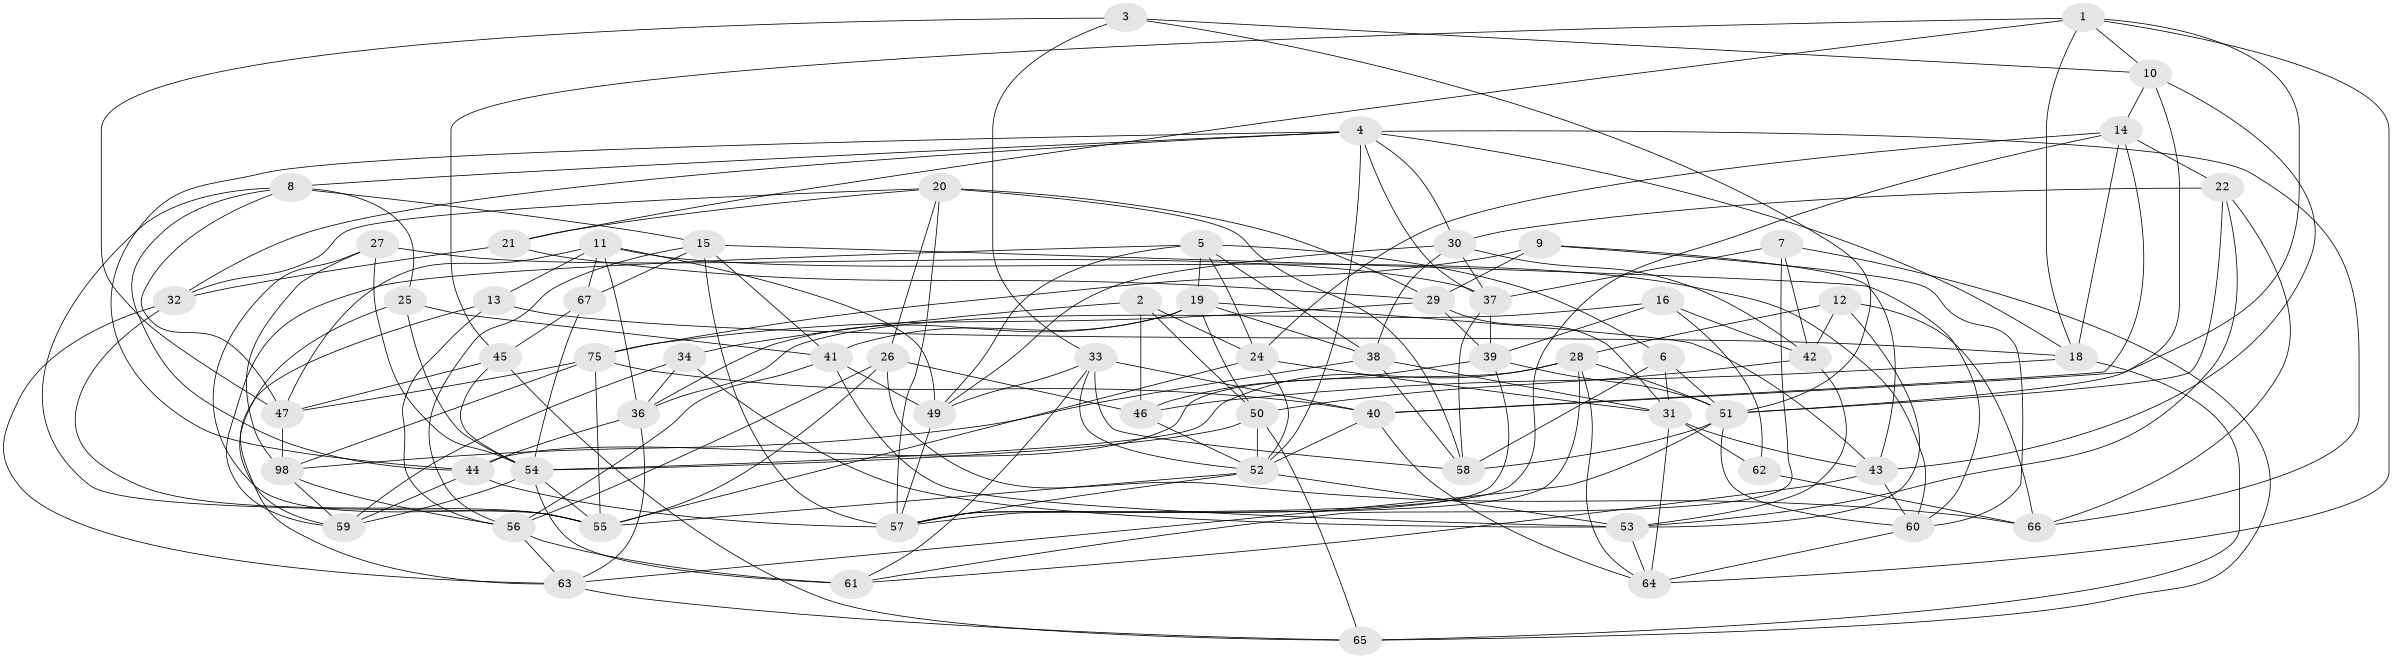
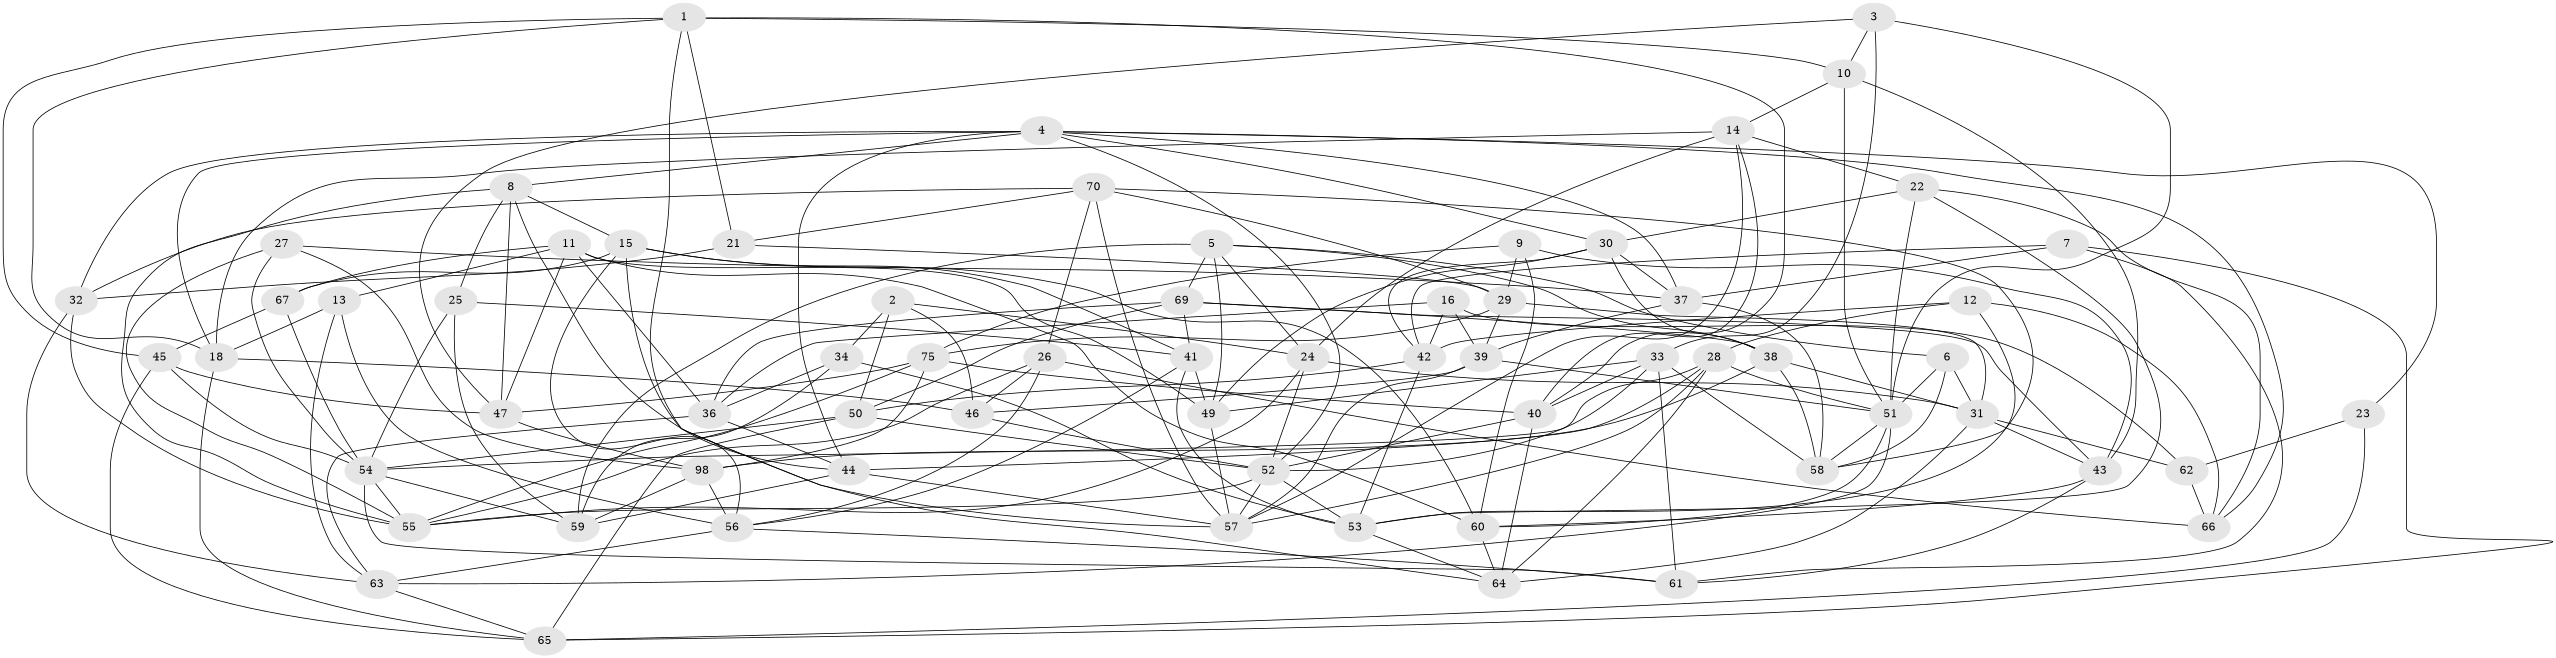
  graph {
    node [color=gray90 style=filled]
    edge [weight=1.0]
    1
    10
    18
    21
    40
    45
    64
    51
    43
    14
    46
    65
    32
    29
    52
    47
    54
    2
    24
    34
    50
    31
    55
    59
    36
    53
    3
    33
    49
    58
    61
    n32 [label=98]
    60
    63
    4
    8
+   23
    30
    37
    44
    66
    15
    25
    62
    38
    42
    39
    57
    5
    6
-   19
+   19 [label=69]
    41
    7
    n54 [label=67]
    56
    9
    n57 [label=75]
    22
    11
    13
    12
    28
    16
-   20
+   20 [label=70]
    26
    27
    1 -- 10
    1 -- 18
    1 -- 21
    1 -- 40
    1 -- 45
    1 -- 64
    10 -- 51 [weight=2.0]
    10 -- 43
    10 -- 14
    18 -- 46
    18 -- 65
    21 -- 32
    21 -- 29
    40 -- 64
    40 -- 52
    45 -- 65
    45 -- 47
    45 -- 54 [weight=2.0]
    51 -- 58
    51 -- 60
    51 -- 63
    43 -- 61
    43 -- 60
    14 -- 18
    14 -- 40
    14 -- 24
    14 -- 57
    14 -- 22
    46 -- 52
    32 -- 55
    32 -- 63
    29 -- 31
    29 -- 39
    29 -- n57
    52 -- 55
    52 -- 53
    52 -- 57
    47 -- n32
    54 -- 55
    54 -- 59
    54 -- 61
    2 -- 46
    2 -- 24
    2 -- 34
    2 -- 50
    24 -- 52
    24 -- 31
    24 -- 55
    34 -- 59
    34 -- 36
    34 -- 53 [weight=2.0]
    50 -- 65
    50 -- 52
    50 -- 54
    31 -- 64
    31 -- 43
    31 -- 62
    36 -- 63
    36 -- 44
    53 -- 64
    3 -- 10
    3 -- 51
    3 -- 47
    3 -- 33
    33 -- 40
    33 -- 52
    33 -- 49
    33 -- 58
    33 -- 61
    49 -- 57
    n32 -- 59
    n32 -- 56
    60 -- 64
    63 -- 65
    4 -- 18
    4 -- 32 [weight=2.0]
    4 -- 52
    4 -- 8
+   4 -- 23
    4 -- 30
    4 -- 37
    4 -- 44
    4 -- 66
    8 -- 47
    8 -- 55
    8 -- 44
    8 -- 15
    8 -- 25
+   23 -- 65
+   23 -- 62 [weight=2.0]
    30 -- 49
    30 -- 37
    30 -- 38
    30 -- 42
    37 -- 58
    37 -- 39
    44 -- 59
    44 -- 57
    15 -- 60
    15 -- 57
    15 -- 41
    15 -- n54
    15 -- 56
    25 -- 54
    25 -- 59
    25 -- 41
    62 -- 66
    38 -- 31
    38 -- 58
    38 -- n32
    42 -- 50
    42 -- 53
    39 -- 51
    39 -- 46
    39 -- 57
    5 -- 24
    5 -- 59
    5 -- 49
    5 -- 38
    5 -- 6
    5 -- 19
    6 -- 51
    6 -- 31
    6 -- 58
    19 -- 43
    19 -- 50
    19 -- 36
    19 -- 38
    19 -- 41
    41 -- 53
    41 -- 49
    41 -- 56
    7 -- 65
    7 -- 61
    7 -- 37
    7 -- 42
    n54 -- 45
    n54 -- 54
    56 -- 61 [weight=2.0]
    56 -- 63
    9 -- 43
    9 -- 29
    9 -- 60
    9 -- n57
    n57 -- 40
    n57 -- 47
    n57 -- 55
    n57 -- n32
    22 -- 51
    22 -- 53
    22 -- 30
    22 -- 66
    11 -- 47
    11 -- 36
    11 -- 49
    11 -- 60
    11 -- n54
    11 -- 13
    13 -- 18
    13 -- 63
    13 -- 56
    12 -- 53
    12 -- 66
    12 -- 42
    12 -- 28
    28 -- 64
    28 -- 51
    28 -- 54
    28 -- 44
    28 -- 57
    16 -- 36
    16 -- 62
    16 -- 42
    16 -- 39
    20 -- 21
    20 -- 32
    20 -- 29
    20 -- 58
    20 -- 57
    20 -- 26
    26 -- 46
    26 -- 55
    26 -- 66 [weight=2.0]
    26 -- 56
    27 -- 54
    27 -- 55
    27 -- n32
    27 -- 37
  }
